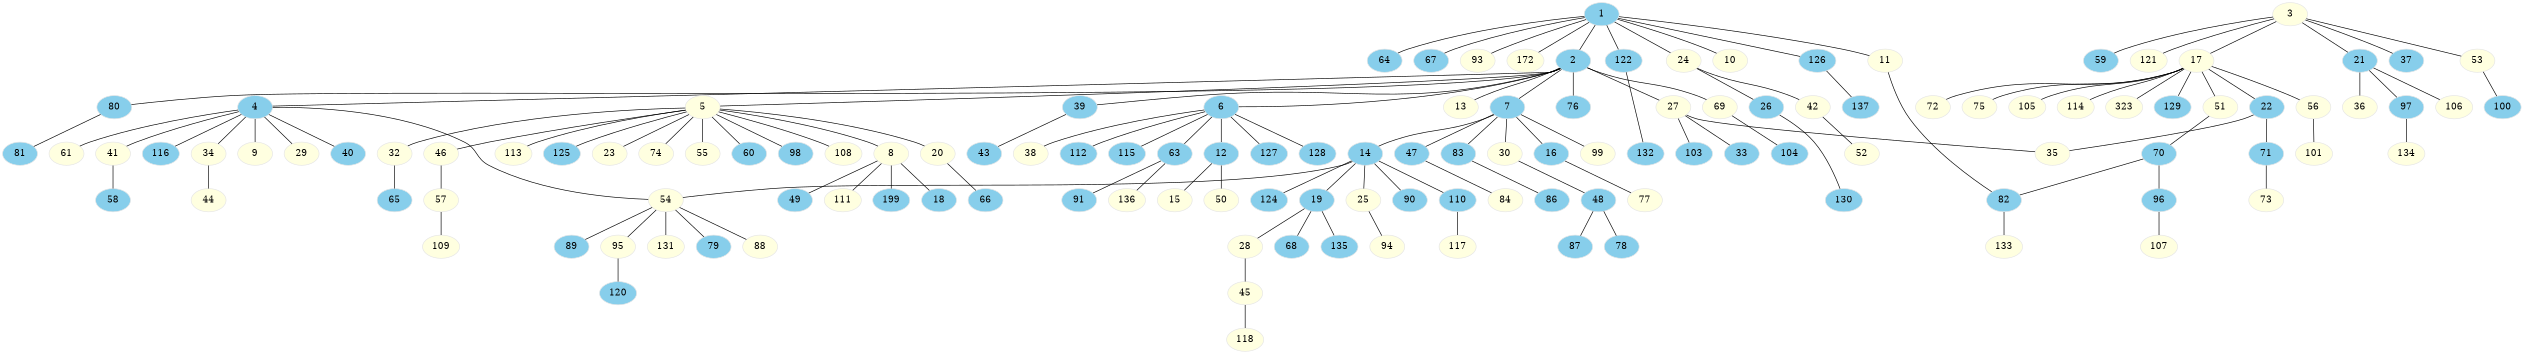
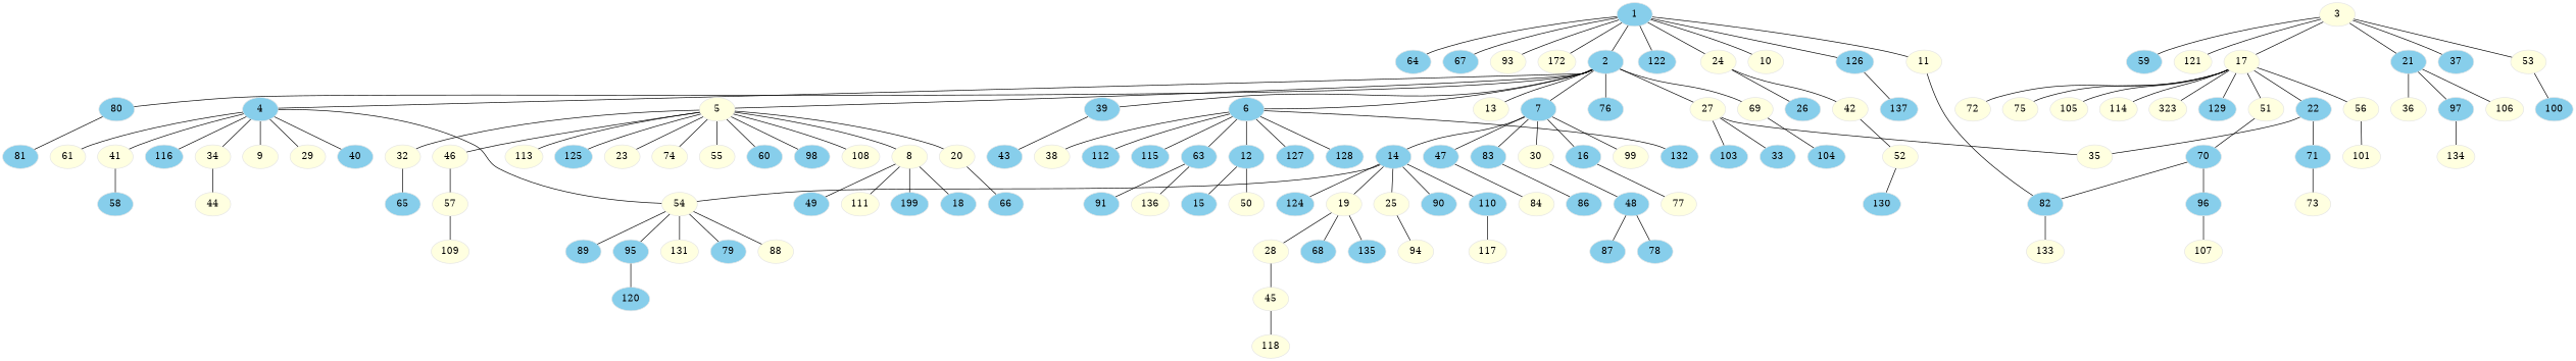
  graph {
    node [color=gray90 fillcolor=lightyellow style=filled]
    1 [fillcolor=skyblue]
    2 [fillcolor=skyblue]
    10
    11
    24
    64 [fillcolor=skyblue]
    67 [fillcolor=skyblue]
    93
    n9 [label=172]
    122 [fillcolor=skyblue]
    126 [fillcolor=skyblue]
    4 [fillcolor=skyblue]
    5
    6 [fillcolor=skyblue]
    7 [fillcolor=skyblue]
    13
    27
    39 [fillcolor=skyblue]
    69
    76 [fillcolor=skyblue]
    80 [fillcolor=skyblue]
    82 [fillcolor=skyblue]
    26 [fillcolor=skyblue]
    42
    137 [fillcolor=skyblue]
    3
    17
    21 [fillcolor=skyblue]
    37 [fillcolor=skyblue]
    53
    59 [fillcolor=skyblue]
    121
    9
    29
    34
    40 [fillcolor=skyblue]
    41
    54
    61
    116 [fillcolor=skyblue]
    8
    20
    23
    32
    46
    55
    60 [fillcolor=skyblue]
    74
    98 [fillcolor=skyblue]
    108
    113
    125 [fillcolor=skyblue]
    12 [fillcolor=skyblue]
    38
    63 [fillcolor=skyblue]
    112 [fillcolor=skyblue]
    115 [fillcolor=skyblue]
    127 [fillcolor=skyblue]
    128 [fillcolor=skyblue]
    132 [fillcolor=skyblue]
    14 [fillcolor=skyblue]
    16 [fillcolor=skyblue]
    30
    47 [fillcolor=skyblue]
    83 [fillcolor=skyblue]
    99
    35
    33 [fillcolor=skyblue]
    103 [fillcolor=skyblue]
    43 [fillcolor=skyblue]
    104 [fillcolor=skyblue]
    81 [fillcolor=skyblue]
    22 [fillcolor=skyblue]
    51
    56
    72
    75
    105
    114
    n80 [label=323]
    129 [fillcolor=skyblue]
    36
    97 [fillcolor=skyblue]
    106
    100 [fillcolor=skyblue]
    44
    58 [fillcolor=skyblue]
    79 [fillcolor=skyblue]
    88
    89 [fillcolor=skyblue]
-   95
+   95 [fillcolor=skyblue]
    131
    18 [fillcolor=skyblue]
    49 [fillcolor=skyblue]
    111
    n96 [fillcolor=skyblue label=199]
    66 [fillcolor=skyblue]
    65 [fillcolor=skyblue]
    57
-   15
+   15 [fillcolor=skyblue]
    50
    91 [fillcolor=skyblue]
    136
-   19 [fillcolor=skyblue]
+   19
    25
    90 [fillcolor=skyblue]
    110 [fillcolor=skyblue]
    124 [fillcolor=skyblue]
    77
    48 [fillcolor=skyblue]
    84
    86 [fillcolor=skyblue]
    133
    28
    68 [fillcolor=skyblue]
    135 [fillcolor=skyblue]
    94
    117
    71 [fillcolor=skyblue]
    70 [fillcolor=skyblue]
    101
    45
    134
    73
    130 [fillcolor=skyblue]
    52
    118
    78 [fillcolor=skyblue]
    87 [fillcolor=skyblue]
    109
    96 [fillcolor=skyblue]
    120 [fillcolor=skyblue]
    107
    1 -- 2
    1 -- 10
    1 -- 11
    1 -- 24
    1 -- 64
    1 -- 67
    1 -- 93
    1 -- n9
    1 -- 122
    1 -- 126
    2 -- 4
    2 -- 5
    2 -- 6
    2 -- 7
    2 -- 13
    2 -- 27
    2 -- 39
    2 -- 69
    2 -- 76
    2 -- 80
    11 -- 82
    24 -- 26
    24 -- 42
    126 -- 137
    4 -- 9
    4 -- 29
    4 -- 34
    4 -- 40
    4 -- 41
    4 -- 54
    4 -- 61
    4 -- 116
    5 -- 8
    5 -- 20
    5 -- 23
    5 -- 32
    5 -- 46
    5 -- 55
    5 -- 60
    5 -- 74
    5 -- 98
    5 -- 108
    5 -- 113
    5 -- 125
    6 -- 12
    6 -- 38
    6 -- 63
    6 -- 112
    6 -- 115
    6 -- 127
    6 -- 128
-   122 -- 132
+   6 -- 132
    7 -- 14
    7 -- 16
    7 -- 30
    7 -- 47
    7 -- 83
    7 -- 99
    27 -- 35
    27 -- 33
    27 -- 103
    39 -- 43
    69 -- 104
    80 -- 81
    82 -- 133
-   26 -- 130
+   52 -- 130
    42 -- 52
    3 -- 17
    3 -- 21
    3 -- 37
    3 -- 53
    3 -- 59
    3 -- 121
    17 -- 22
    17 -- 51
    17 -- 56
    17 -- 72
    17 -- 75
    17 -- 105
    17 -- 114
    17 -- n80
    17 -- 129
    21 -- 36
    21 -- 97
    21 -- 106
    53 -- 100
    34 -- 44
    41 -- 58
    54 -- 79
    54 -- 88
    54 -- 89
    54 -- 95
    54 -- 131
    8 -- 18
    8 -- 49
    8 -- 111
    8 -- n96
    20 -- 66
    32 -- 65
    46 -- 57
    12 -- 15
    12 -- 50
    63 -- 91
    63 -- 136
    14 -- 54
    14 -- 19
    14 -- 25
    14 -- 90
    14 -- 110
    14 -- 124
    16 -- 77
    30 -- 48
    47 -- 84
    83 -- 86
    22 -- 35
    22 -- 71
    51 -- 70
    56 -- 101
    97 -- 134
    95 -- 120
    57 -- 109
    19 -- 28
    19 -- 68
    19 -- 135
    25 -- 94
    110 -- 117
    48 -- 78
    48 -- 87
    28 -- 45
    71 -- 73
    70 -- 82
    70 -- 96
    45 -- 118
    96 -- 107
  }
